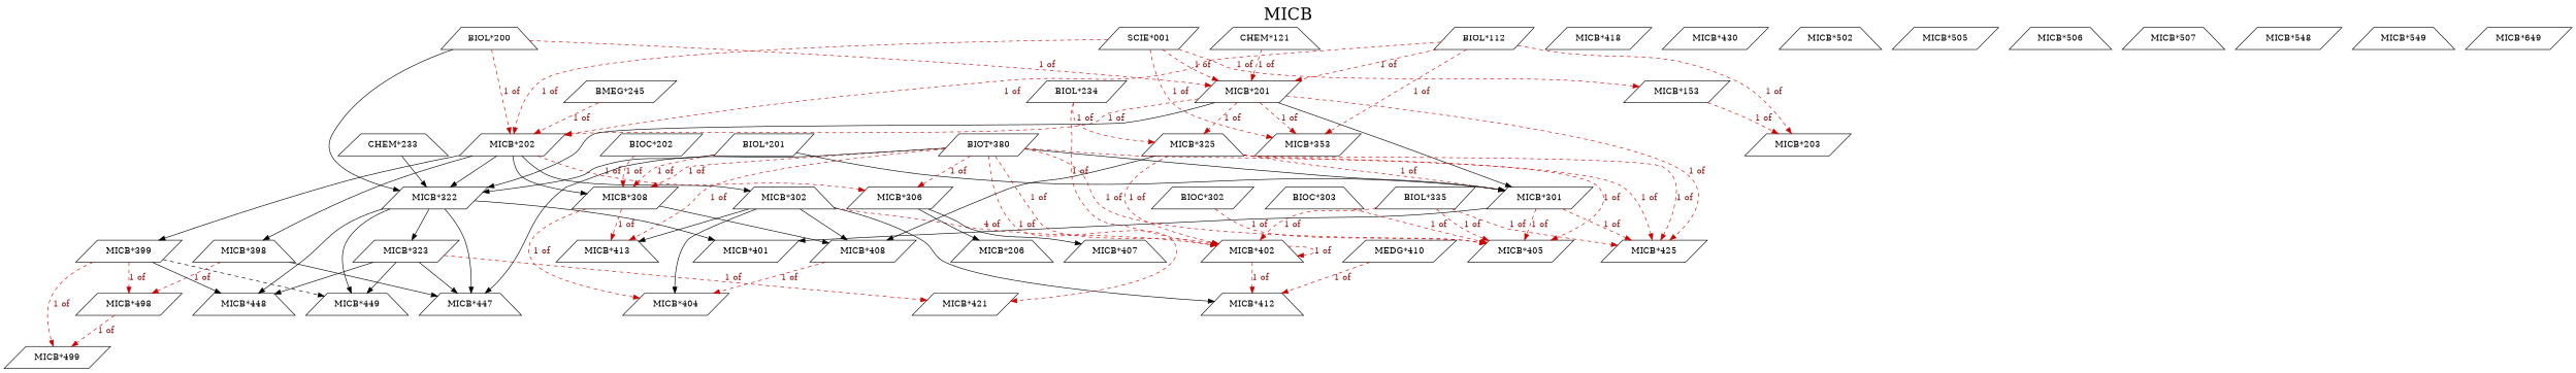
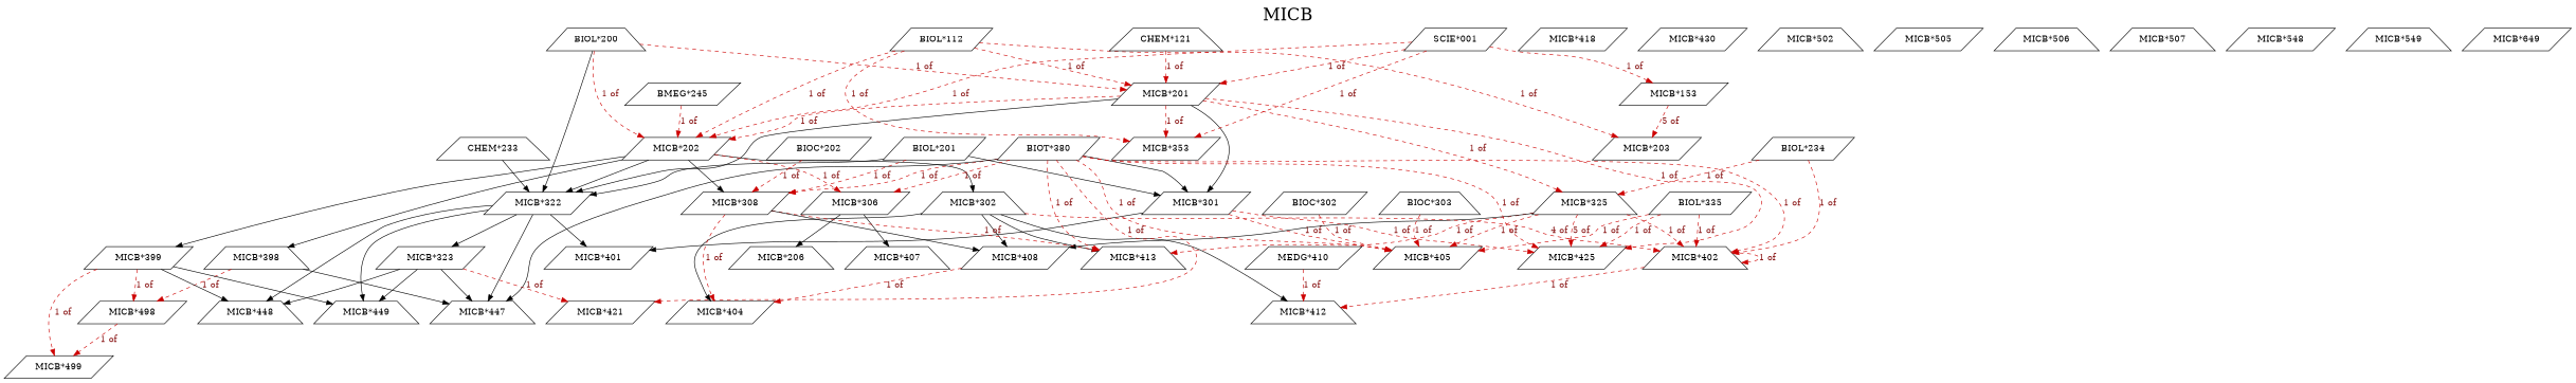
  digraph {
    fontsize=27
    label=MICB
    labelloc=t
    node [shape=parallelogram]
    edge [color=red3 fontcolor=firebrick4 style=dashed]
    "BIOL*112"
    "MICB*201"
    "MICB*202"
    "MICB*203"
    "MICB*353"
    "MICB*301"
    "MICB*322"
    "MICB*325" [shape=trapezium]
    "MICB*425"
    "MICB*302" [shape=trapezium]
    "MICB*306"
    "MICB*308"
    "MICB*398" [shape=trapezium]
    "MICB*399"
    "MICB*401"
    "MICB*405"
    "MICB*447" [shape=trapezium]
    "MICB*323"
    "MICB*448" [shape=trapezium]
    "MICB*449" [shape=trapezium]
    "MICB*402" [shape=trapezium]
    "MICB*413" [shape=trapezium]
    "MICB*408"
    "BIOL*200" [shape=trapezium]
    "SCIE*001"
    "MICB*153"
    "CHEM*121" [shape=trapezium]
    "MICB*404"
    "MICB*412" [shape=trapezium]
    n30 [label="MICB*206" shape=trapezium]
    "MICB*407" [shape=trapezium]
    "MICB*498"
    "MICB*499"
    "BMEG*245"
    "BIOL*201"
    "BIOT*380"
    "MICB*421"
    "BIOC*202"
    "CHEM*233" [shape=trapezium]
    "BIOL*234"
    "BIOL*335"
    "BIOC*302"
    "BIOC*303" [shape=trapezium]
    "MEDG*410"
    "MICB*418"
    "MICB*430"
    "MICB*502" [shape=trapezium]
    "MICB*505"
    "MICB*506" [shape=trapezium]
    "MICB*507" [shape=trapezium]
    "MICB*548"
    "MICB*549" [shape=trapezium]
    "MICB*649"
    "BIOL*112" -> "MICB*201" [label="1 of"]
    "BIOL*112" -> "MICB*202" [label="1 of"]
    "BIOL*112" -> "MICB*203" [label="1 of"]
    "BIOL*112" -> "MICB*353" [label="1 of"]
    "MICB*201" -> "MICB*202" [label="1 of"]
    "MICB*201" -> "MICB*353" [label="1 of"]
    "MICB*201" -> "MICB*301" [color="" fontcolor="" style=""]
    "MICB*201" -> "MICB*322" [color="" fontcolor="" style=""]
    "MICB*201" -> "MICB*325" [label="1 of"]
    "MICB*201" -> "MICB*425" [label="1 of"]
    "MICB*202" -> "MICB*322" [color="" fontcolor="" style=""]
    "MICB*202" -> "MICB*302" [style=solid color="" fontcolor=""]
    "MICB*202" -> "MICB*306" [label="1 of"]
    "MICB*202" -> "MICB*308" [style=solid color="" fontcolor=""]
    "MICB*202" -> "MICB*398" [style=solid color="" fontcolor=""]
    "MICB*202" -> "MICB*399" [style=solid color="" fontcolor=""]
    "MICB*301" -> "MICB*425" [label="1 of"]
    "MICB*301" -> "MICB*401" [style=solid color="" fontcolor=""]
    "MICB*301" -> "MICB*405" [label="1 of"]
    "MICB*322" -> "MICB*401" [style=solid color="" fontcolor=""]
    "MICB*322" -> "MICB*447" [color="" fontcolor="" style=""]
    "MICB*322" -> "MICB*323" [style=solid color="" fontcolor=""]
    "MICB*322" -> "MICB*448" [color="" fontcolor="" style=""]
    "MICB*322" -> "MICB*449" [color="" fontcolor="" style=""]
-   "MICB*325" -> "MICB*425" [label="1 of"]
+   "MICB*325" -> "MICB*425" [label="5 of"]
    "MICB*325" -> "MICB*405" [label="1 of"]
    "MICB*325" -> "MICB*402" [label="1 of"]
-   "MICB*325" -> "MICB*301" [label="1 of"]
+   "MICB*325" -> "MICB*413" [label="1 of"]
    "MICB*325" -> "MICB*408" [style=solid color="" fontcolor=""]
    "MICB*302" -> "MICB*402" [label="4 of"]
    "MICB*302" -> "MICB*413" [style=solid color="" fontcolor=""]
    "MICB*302" -> "MICB*408" [style=solid color="" fontcolor=""]
    "MICB*302" -> "MICB*404" [style=solid color="" fontcolor=""]
    "MICB*302" -> "MICB*412" [style=solid color="" fontcolor=""]
    "MICB*306" -> n30 [style=solid color="" fontcolor=""]
    "MICB*306" -> "MICB*407" [style=solid color="" fontcolor=""]
    "MICB*308" -> "MICB*413" [label="1 of"]
    "MICB*308" -> "MICB*408" [style=solid color="" fontcolor=""]
    "MICB*308" -> "MICB*404" [label="1 of"]
    "MICB*398" -> "MICB*447" [color="" fontcolor="" style=""]
    "MICB*398" -> "MICB*498" [label="1 of"]
    "MICB*399" -> "MICB*448" [color="" fontcolor="" style=""]
-   "MICB*399" -> "MICB*449" [color="" fontcolor=""]
+   "MICB*399" -> "MICB*449" [color="" fontcolor="" style=""]
    "MICB*399" -> "MICB*498" [label="1 of"]
    "MICB*399" -> "MICB*499" [label="1 of"]
    "MICB*323" -> "MICB*447" [style=solid color="" fontcolor=""]
    "MICB*323" -> "MICB*448" [style=solid color="" fontcolor=""]
    "MICB*323" -> "MICB*449" [style=solid color="" fontcolor=""]
    "MICB*323" -> "MICB*421" [label="1 of"]
    "MICB*402" -> "MICB*402" [label="1 of"]
    "MICB*402" -> "MICB*412" [label="1 of"]
    "MICB*408" -> "MICB*404" [label="1 of"]
    "BIOL*200" -> "MICB*201" [label="1 of"]
    "BIOL*200" -> "MICB*202" [label="1 of"]
    "BIOL*200" -> "MICB*322" [color="" fontcolor="" style=""]
    "SCIE*001" -> "MICB*201" [label="1 of"]
    "SCIE*001" -> "MICB*202" [label="1 of"]
    "SCIE*001" -> "MICB*353" [label="1 of"]
    "SCIE*001" -> "MICB*153" [label="1 of"]
-   "MICB*153" -> "MICB*203" [label="1 of"]
+   "MICB*153" -> "MICB*203" [label="5 of"]
    "CHEM*121" -> "MICB*201" [label="1 of"]
    "MICB*498" -> "MICB*499" [label="1 of"]
    "BMEG*245" -> "MICB*202" [label="1 of"]
    "BIOL*201" -> "MICB*301" [color="" fontcolor="" style=""]
    "BIOL*201" -> "MICB*322" [color="" fontcolor="" style=""]
    "BIOL*201" -> "MICB*308" [label="1 of"]
    "BIOT*380" -> "MICB*301" [color="" fontcolor="" style=""]
    "BIOT*380" -> "MICB*425" [label="1 of"]
    "BIOT*380" -> "MICB*306" [label="1 of"]
    "BIOT*380" -> "MICB*308" [label="1 of"]
    "BIOT*380" -> "MICB*405" [label="1 of"]
    "BIOT*380" -> "MICB*447" [style=solid color="" fontcolor=""]
    "BIOT*380" -> "MICB*402" [label="1 of"]
    "BIOT*380" -> "MICB*413" [label="1 of"]
    "BIOT*380" -> "MICB*421" [label="1 of"]
    "BIOC*202" -> "MICB*308" [label="1 of"]
    "CHEM*233" -> "MICB*322" [color="" fontcolor="" style=""]
    "BIOL*234" -> "MICB*325" [label="1 of"]
    "BIOL*234" -> "MICB*402" [label="1 of"]
    "BIOL*335" -> "MICB*425" [label="1 of"]
    "BIOL*335" -> "MICB*405" [label="1 of"]
    "BIOL*335" -> "MICB*402" [label="1 of"]
    "BIOC*302" -> "MICB*405" [label="1 of"]
    "BIOC*303" -> "MICB*405" [label="1 of"]
    "MEDG*410" -> "MICB*412" [label="1 of"]
  }
